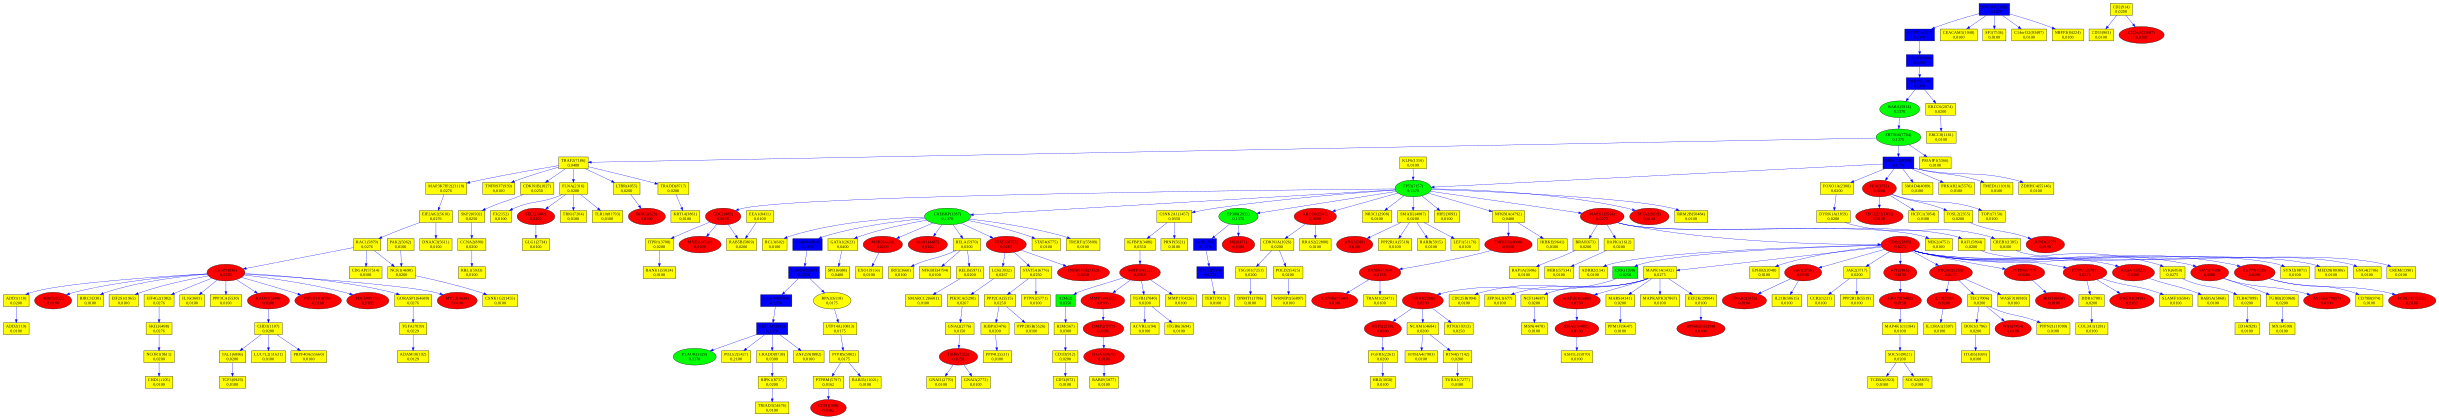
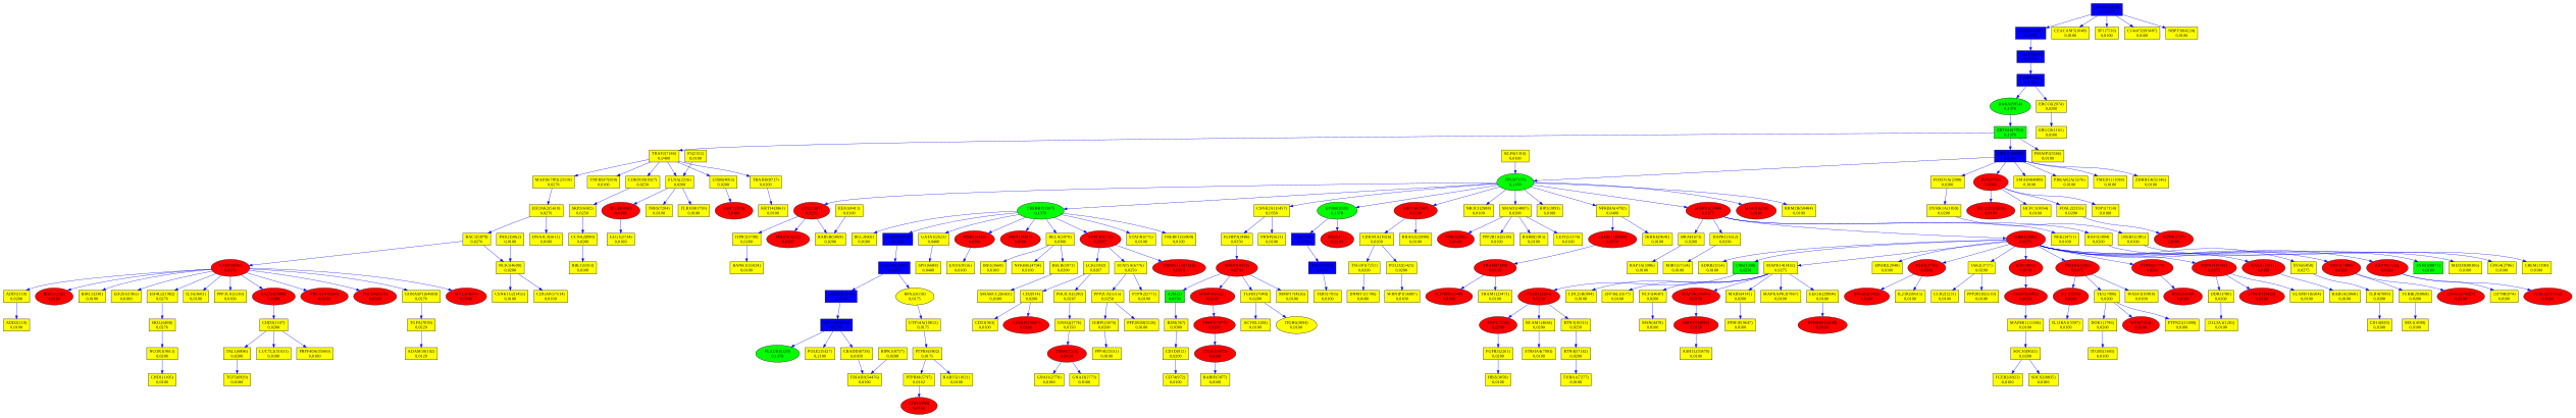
  digraph {
    fontname="Liberation Serif"
    node [fillcolor=yellow fontname="Liberation Serif" shape=box style=filled]
    edge [color=blue fontname="Liberation Serif"]
    n1 [label="ADD1(118)\n0,0200"]
    n2 [label="ADD2(119)\n0,0100"]
    n3 [fillcolor=blue label="PARP1(142)\n0,1370"]
    n4 [label="ERCC6(2074)\n0,0200"]
    n5 [fillcolor=green label="RARA(5914)\n0,1370" shape=ellipse]
    n6 [label="ERCC8(1161)\n0,0100"]
-   n7 [fillcolor=green label="ZBTB16(7704)\n0,1370" shape=ellipse]
+   n7 [fillcolor=green label="ZBTB16(7704)\n0,1370"]
    n8 [label="ADRB2(154)\n0,0100"]
    n9 [fillcolor=blue label="AHR(196)\n0,1370"]
    n10 [fillcolor=blue label="XPO1(7514)\n0,1370"]
    n11 [label="TERT(7015)\n0,0100"]
    n12 [fillcolor=green label="A2M(2)\n0,0350"]
    n13 [label="B2M(567)\n0,0300"]
    n14 [label="CD1D(912)\n0,0200"]
    n15 [label="ACVRL1(94)\n0,0100"]
    n16 [fillcolor=red label="BIRC5(332)\n0,0100" shape=ellipse]
    n17 [label="ADAM10(102)\n0,0129"]
    n18 [label="CD74(972)\n0,0100"]
    n19 [label="BRAF(673)\n0,0200"]
    n20 [label="RAP1A(5906)\n0,0100"]
    n21 [label="DDR1(780)\n0,0200"]
    n22 [label="COL3A1(1281)\n0,0100"]
    n23 [fillcolor=blue label="CASP1(834)\n0,1370"]
    n24 [fillcolor=red label="CASP3(836)\n0,0276" shape=ellipse]
    n25 [label="BIRC3(330)\n0,0100"]
    n26 [label="EIF2S1(1965)\n0,0100"]
    n27 [label="EIF4G2(1982)\n0,0276"]
    n28 [label="IL16(3603)\n0,0100"]
    n29 [label="PPP3CA(5530)\n0,0100"]
    n30 [fillcolor=red label="RAD51(5888)\n0,0200" shape=ellipse]
    n31 [fillcolor=red label="PIP5K1A(8394)\n0,0100" shape=ellipse]
    n32 [fillcolor=red label="PDCD8(9131)\n0,0100" shape=ellipse]
    n33 [label="GORASP1(64689)\n0,0276"]
    n34 [fillcolor=red label="MYL3(4634)\n0,0100" shape=ellipse]
    n35 [label="SKIL(6498)\n0,0276"]
    n36 [label="CHD3(1107)\n0,0200"]
    n37 [label="TGFA(7039)\n0,0229"]
    n38 [fillcolor=red label="BIRC2(329)\n0,0100" shape=ellipse]
    n39 [label="CD2(914)\n0,0200"]
    n40 [label="CD53(963)\n0,0100"]
    n41 [fillcolor=red label="CD2AP(23607)\n0,0100" shape=ellipse]
    n42 [label="TNFRSF7(939)\n0,0100"]
    n43 [label="CCNA2(890)\n0,0200"]
    n44 [label="RBL1(5933)\n0,0100"]
    n45 [fillcolor=red label="CDC2(983)\n0,0250" shape=ellipse]
    n46 [label="ITPR1(3708)\n0,0200"]
    n47 [fillcolor=red label="MNDA(4332)\n0,0100" shape=ellipse]
    n48 [label="RAB5B(5869)\n0,0200"]
    n49 [label="BANK1(55024)\n0,0100"]
    n50 [fillcolor=red label="CDH1(999)\n0,0162" shape=ellipse]
    n51 [label="CDKN1A(1026)\n0,0200"]
    n52 [label="TSG101(7251)\n0,0200"]
    n53 [label="POLD2(5425)\n0,0200"]
    n54 [label="DNMT1(1786)\n0,0100"]
    n55 [label="WRNIP1(56897)\n0,0100"]
    n56 [label="TAL1(6886)\n0,0200"]
    n57 [label="LUC7L2(51631)\n0,0100"]
    n58 [label="PRPF40A(55660)\n0,0100"]
    n59 [label="TCF3(6929)\n0,0100"]
    n60 [label="CDC25B(994)\n0,0100"]
    n61 [label="CDKN1B(1027)\n0,0250"]
    n62 [label="SKP2(6502)\n0,0250"]
    n63 [label="CCR2(1231)\n0,0100"]
    n64 [label="BCL3(602)\n0,0100"]
    n65 [label="CREB1(1385)\n0,0100"]
    n66 [label="CREM(1390)\n0,0100"]
    n67 [fillcolor=green label="CREBBP(1387)\n0,1370" shape=ellipse]
    n68 [fillcolor=blue label="CAMK4(814)\n0,1370"]
    n69 [label="GATA1(2623)\n0,0400"]
    n70 [fillcolor=red label="MSH2(4436)\n0,0200" shape=ellipse]
    n71 [fillcolor=red label="MSX1(4487)\n0,0100" shape=ellipse]
    n72 [label="RELA(5970)\n0,0300"]
    n73 [fillcolor=red label="STAT1(6772)\n0,0267" shape=ellipse]
    n74 [label="STAT4(6775)\n0,0100"]
    n75 [label="TRERF1(55809)\n0,0100"]
    n76 [fillcolor=blue label="GAPDH(2597)\n0,1370"]
    n77 [label="SPI1(6688)\n0,0400"]
    n78 [label="EXO1(9156)\n0,0100"]
    n79 [label="IRF2(3660)\n0,0100"]
    n80 [label="NFKBIE(4794)\n0,0100"]
    n81 [label="RELB(5971)\n0,0200"]
    n82 [label="LCK(3932)\n0,0267"]
    n83 [label="STAT5A(6776)\n0,0250"]
    n84 [fillcolor=red label="TNFRSF1B(7133)\n0,0210" shape=ellipse]
    n85 [fillcolor=blue label="LAMA4(3910)\n0,1370"]
    n86 [label="RPA2(6118)\n0,0175" shape=ellipse]
    n87 [fillcolor=green label="CRK(1398)\n0,0250"]
    n88 [fillcolor=red label="FGFR1(2260)\n0,0250" shape=ellipse]
    n89 [fillcolor=red label="FGF5(2250)\n0,0200" shape=ellipse]
    n90 [label="NCAM1(4684)\n0,0200"]
    n91 [label="RTN3(10313)\n0,0250"]
    n92 [label="ZFP36L1(677)\n0,0100"]
    n93 [label="CSNK2A1(1457)\n0,0350"]
    n94 [label="IGFBP3(3486)\n0,0350"]
    n95 [label="PRNP(5621)\n0,0100"]
    n96 [fillcolor=red label="MMP2(4313)\n0,0350" shape=ellipse]
    n97 [label="MAPK14(1432)\n0,0275"]
    n98 [label="NCF1(4687)\n0,0200"]
    n99 [fillcolor=red label="MAP2K3(5606)\n0,0150" shape=ellipse]
    n100 [label="MARS(4141)\n0,0200"]
    n101 [label="MAPKAPK3(7867)\n0,0100"]
    n102 [label="EEF2K(29904)\n0,0100"]
    n103 [label="MSN(4478)\n0,0100"]
    n104 [fillcolor=red label="SMAD7(4092)\n0,0150" shape=ellipse]
    n105 [label="PPM1F(9647)\n0,0100"]
    n106 [fillcolor=red label="RPS6KB1(6198)\n0,0100" shape=ellipse]
    n107 [label="CD14(929)\n0,0100"]
    n108 [label="DAPK1(1612)\n0,0200"]
    n109 [label="MIB1(57534)\n0,0100"]
    n110 [fillcolor=red label="TSC22D3(1831)\n0,0100" shape=ellipse]
    n111 [fillcolor=blue label="EEF1A1(1915)\n0,1370"]
    n112 [fillcolor=green label="PLAUR(5329)\n0,1370" shape=ellipse]
    n113 [label="POLE2(5427)\n0,2100"]
    n114 [label="CRADD(8738)\n0,0300"]
-   n115 [label="ZNF259(8882)\n0,0100"]
    n116 [label="RIPK1(8737)\n0,0200"]
    n117 [label="KLF6(1316)\n0,0100"]
    n118 [fillcolor=green label="TP53(7157)\n0,1370" shape=ellipse]
    n119 [label="NCOR1(9611)\n0,0200"]
    n120 [fillcolor=green label="EP300(2033)\n0,1370" shape=ellipse]
    n121 [fillcolor=red label="P8(26471)\n0,0100" shape=ellipse]
    n122 [label="EPHB2(2048)\n0,0100"]
    n123 [label="CEACAM5(1048)\n0,0100"]
    n124 [fillcolor=blue label="EWSR1(2130)\n119,1879"]
    n125 [fillcolor=blue label="ATXN3(4287)\n0,1370"]
    n126 [label="SF1(7536)\n0,0100"]
    n127 [label="C14orf32(93487)\n0,0100"]
    n128 [label="NBPF3(84224)\n0,0100"]
    n129 [label="F3(2152)\n0,0100"]
    n130 [label="DOK1(1796)\n0,0200"]
    n131 [label="ITGB5(3693)\n0,0100"]
    n132 [label="FGFR3(2261)\n0,0200"]
    n133 [label="ST8SIA4(7903)\n0,0100"]
    n134 [label="RTN4(57142)\n0,0200"]
    n135 [label="HBZ(3050)\n0,0100"]
    n136 [label="DYRK1A(1859)\n0,0200"]
    n137 [label="FLNA(2316)\n0,0200"]
    n138 [fillcolor=red label="SELE(6401)\n0,0200" shape=ellipse]
    n139 [label="TRIO(7204)\n0,0100"]
    n140 [label="TLR10(81793)\n0,0100"]
    n141 [label="GLG1(2734)\n0,0100"]
    n142 [label="CD79B(974)\n0,0100"]
    n143 [label="FOXO1A(2308)\n0,0200"]
    n144 [label="UTP14A(10813)\n0,0175"]
    n145 [fillcolor=red label="XRCC6(2547)\n0,0200" shape=ellipse]
    n146 [label="RRAS2(22800)\n0,0100"]
    n147 [label="GNAI1(2770)\n0,0100"]
    n148 [label="GNAI3(2773)\n0,0100"]
    n149 [label="GNAQ(2776)\n0,0150"]
    n150 [fillcolor=red label="TSHR(7253)\n0,0150" shape=ellipse]
    n151 [fillcolor=red label="GRB2(2885)\n0,0275" shape=ellipse]
    n152 [fillcolor=red label="JAK1(3716)\n0,0200" shape=ellipse]
    n153 [label="JAK2(3717)\n0,0200"]
    n154 [fillcolor=red label="KIT(3815)\n0,0150" shape=ellipse]
    n155 [fillcolor=red label="PIK3R1(5295)\n0,0275" shape=ellipse]
    n156 [fillcolor=red label="PTPN6(5777)\n0,0200" shape=ellipse]
    n157 [fillcolor=red label="PTPN11(5781)\n0,0275" shape=ellipse]
    n158 [fillcolor=red label="RASA1(5921)\n0,0100" shape=ellipse]
    n159 [label="SYK(6850)\n0,0275"]
    n160 [fillcolor=red label="VAV1(7409)\n0,0200" shape=ellipse]
    n161 [fillcolor=red label="ZAP70(7535)\n0,0200" shape=ellipse]
-   n162 [label="SYNJ2(8871)\n0,0100"]
+   n162 [fillcolor=green label="SYNJ2(8871)\n0,0100"]
    n163 [label="MED28(80306)\n0,0100"]
    n164 [fillcolor=red label="IFNAR2(3455)\n0,0100" shape=ellipse]
    n165 [label="IL21R(50615)\n0,0100"]
    n166 [label="PPP2R1B(5519)\n0,0100"]
    n167 [fillcolor=red label="GRAP2(9402)\n0,0150" shape=ellipse]
    n168 [fillcolor=red label="IL13(3596)\n0,0200" shape=ellipse]
    n169 [label="TEC(7006)\n0,0200"]
    n170 [label="WASF3(10810)\n0,0100"]
    n171 [fillcolor=red label="ROS1(6098)\n0,0100" shape=ellipse]
    n172 [fillcolor=red label="IFNGR1(3459)\n0,0100" shape=ellipse]
    n173 [label="SLAMF1(6504)\n0,0100"]
    n174 [label="RAB5A(5868)\n0,0100"]
    n175 [label="TLR4(7099)\n0,0200"]
    n176 [label="TUBB(203068)\n0,0200"]
    n177 [fillcolor=red label="ZNF655(79027)\n0,0100" shape=ellipse]
    n178 [fillcolor=red label="FCRL3(115352)\n0,0100" shape=ellipse]
    n179 [label="NR3C1(2908)\n0,0100"]
    n180 [label="HCFC1(3054)\n0,0100"]
    n181 [label="CHD1(1105)\n0,0100"]
    n182 [label="IL13RA1(3597)\n0,0100"]
    n183 [fillcolor=red label="ITGA3(3675)\n0,0100" shape=ellipse]
    n184 [label="RABIF(5877)\n0,0100"]
    n185 [label="SOCS3(9021)\n0,0200"]
    n186 [label="TCEB2(6923)\n0,0100"]
    n187 [label="SOCS2(8835)\n0,0100"]
    n188 [fillcolor=red label="JUN(3725)\n0,0200" shape=ellipse]
    n189 [label="FOSL2(2355)\n0,0200"]
    n190 [label="TOP1(7150)\n0,0100"]
    n191 [fillcolor=red label="JUND(3727)\n0,0100" shape=ellipse]
    n192 [fillcolor=red label="ANK3(288)\n0,0100" shape=ellipse]
    n193 [label="MAP4K1(11184)\n0,0100"]
    n194 [fillcolor=red label="MMP14(4323)\n0,0105" shape=ellipse]
    n195 [label="TGFB1(7040)\n0,0200"]
    n196 [label="MMP17(4326)\n0,0100"]
    n197 [label="PIK3CA(5290)\n0,0267"]
    n198 [label="LTBR(4055)\n0,0200"]
    n199 [label="SMAD2(4087)\n0,0200"]
    n200 [label="PPP2R1A(5518)\n0,0100"]
    n201 [label="RARB(5915)\n0,0100"]
    n202 [label="LEF1(51176)\n0,0100"]
    n203 [fillcolor=blue label="SMAD3(4088)\n0,1370"]
    n204 [label="SMAD4(4089)\n0,0100"]
    n205 [label="PRKAR2A(5576)\n0,0100"]
    n206 [label="TMED1(11018)\n0,0100"]
    n207 [label="ZDHHC4(55146)\n0,0100"]
    n208 [label="HIP2(3093)\n0,0100"]
    n209 [label="NFKBIA(4792)\n0,0400"]
    n210 [fillcolor=red label="MAPK1(5594)\n0,0275" shape=ellipse]
    n211 [fillcolor=red label="MTA2(9219)\n0,0100" shape=ellipse]
    n212 [label="RRM2B(50484)\n0,0100"]
    n213 [label="ASH1L(55870)\n0,0100"]
    n214 [label="IGBP1(3476)\n0,0200"]
    n215 [label="PPP4C(5531)\n0,0100"]
    n216 [fillcolor=red label="TIMP2(7077)\n0,0105" shape=ellipse]
-   n217 [label="ITGB6(3694)\n0,0100"]
+   n217 [label="ITGB6(3694)\n0,0100" shape=ellipse]
    n218 [label="MX1(4599)\n0,0100"]
    n219 [label="CSNK1G2(1455)\n0,0100"]
    n220 [label="NCK1(4690)\n0,0200"]
    n221 [label="PAK2(5062)\n0,0100"]
    n222 [label="NEK2(4751)\n0,0100"]
    n223 [fillcolor=red label="TNFSF11(8600)\n0,0150" shape=ellipse]
    n224 [label="IKBKE(9641)\n0,0100"]
    n225 [fillcolor=red label="TRAF6(7189)\n0,0150" shape=ellipse]
    n226 [fillcolor=red label="WAS(7454)\n0,0100" shape=ellipse]
    n227 [label="PTPN21(11099)\n0,0100"]
    n228 [label="KRT14(3861)\n0,0100"]
    n229 [label="PMAIP1(5366)\n0,0100"]
    n230 [label="PPP2CA(5515)\n0,0250"]
    n231 [label="PPP2R5B(5526)\n0,0100"]
    n232 [label="RAF1(5894)\n0,0200"]
    n233 [label="GNG4(2786)\n0,0100"]
    n234 [label="EIF2AK2(5610)\n0,0276"]
    n235 [label="DNAJC3(5611)\n0,0100"]
    n236 [label="RAC1(5879)\n0,0276"]
    n237 [label="CDGAP(57514)\n0,0100"]
    n238 [label="PTPRM(5797)\n0,0162"]
    n239 [label="TRAF2(7186)\n0,0400"]
    n240 [label="SMARCC2(6601)\n0,0100"]
    n241 [label="PTPRS(5802)\n0,0175"]
    n242 [label="PTPN2(5771)\n0,0100"]
    n243 [label="EEA1(8411)\n0,0100"]
    n244 [label="TRADD(8717)\n0,0200"]
    n245 [label="MAP3K7IP2(23118)\n0,0276"]
    n246 [fillcolor=red label="IL17RB(55540)\n0,0100" shape=ellipse]
    n247 [label="TRAM1(23471)\n0,0100"]
    n248 [label="TUBA1(7277)\n0,0100"]
    n249 [label="RAB35(11021)\n0,0100"]
    n250 [label="TRIAD3(54476)\n0,0100"]
    n1 -> n2
    n3 -> n4
    n3 -> n5
    n4 -> n6
    n5 -> n7
    n7 -> n203
    n7 -> n229
    n7 -> n239
    n9 -> n10
    n10 -> n11
    n12 -> n13
    n13 -> n14
    n14 -> n18
    n19 -> n20
    n21 -> n22
    n23 -> n3
    n24 -> n1
    n24 -> n16
    n24 -> n25
    n24 -> n26
    n24 -> n27
    n24 -> n28
    n24 -> n29
    n24 -> n30
    n24 -> n31
    n24 -> n32
    n24 -> n33
    n24 -> n34
    n27 -> n35
    n30 -> n36
    n33 -> n37
    n35 -> n119
    n36 -> n56
    n36 -> n57
    n36 -> n58
    n37 -> n17
    n39 -> n40
    n39 -> n41
    n43 -> n44
    n45 -> n46
    n45 -> n47
    n45 -> n48
    n46 -> n49
    n51 -> n52
    n51 -> n53
    n52 -> n54
    n53 -> n55
    n56 -> n59
    n61 -> n62
    n62 -> n43
    n65 -> n66
    n67 -> n64
    n67 -> n68
    n67 -> n69
    n67 -> n70
    n67 -> n71
    n67 -> n72
    n67 -> n73
    n67 -> n74
    n67 -> n75
    n68 -> n76
    n69 -> n77
    n70 -> n78
    n72 -> n79
    n72 -> n80
    n72 -> n81
    n73 -> n82
    n73 -> n83
    n73 -> n84
    n76 -> n85
    n76 -> n86
    n81 -> n240
+   n82 -> n39
    n82 -> n197
    n83 -> n230
    n83 -> n242
    n85 -> n111
    n86 -> n144
    n87 -> n88
    n88 -> n89
    n88 -> n90
    n88 -> n91
    n89 -> n132
    n90 -> n133
-   n90 -> n134
+   n91 -> n134
    n93 -> n94
    n93 -> n95
    n94 -> n96
    n96 -> n12
    n96 -> n194
    n96 -> n195
    n96 -> n196
    n97 -> n60
    n97 -> n92
    n97 -> n98
    n97 -> n99
    n97 -> n100
    n97 -> n101
    n97 -> n102
    n98 -> n103
    n99 -> n104
    n100 -> n105
    n102 -> n106
    n104 -> n213
    n108 -> n109
    n111 -> n112
    n111 -> n113
    n111 -> n114
-   n111 -> n115
-   n114 -> n116
+   n114 -> n250
    n116 -> n250
    n117 -> n118
    n118 -> n45
    n118 -> n67
    n118 -> n93
    n118 -> n120
    n118 -> n145
    n118 -> n179
    n118 -> n199
    n118 -> n208
    n118 -> n209
    n118 -> n210
    n118 -> n211
    n118 -> n212
    n119 -> n181
    n120 -> n9
    n120 -> n121
    n124 -> n123
    n124 -> n125
    n124 -> n126
    n124 -> n127
    n124 -> n128
    n125 -> n23
    n130 -> n131
    n132 -> n135
    n134 -> n248
    n136 -> n65
-   n137 -> n129
+   n129 -> n137
    n137 -> n138
    n137 -> n139
    n137 -> n140
    n138 -> n141
    n143 -> n136
    n144 -> n241
    n145 -> n51
    n145 -> n146
    n149 -> n150
    n150 -> n147
    n150 -> n148
    n151 -> n8
    n151 -> n87
    n151 -> n97
    n151 -> n122
    n151 -> n152
    n151 -> n153
    n151 -> n154
    n151 -> n155
    n151 -> n156
    n151 -> n157
    n151 -> n158
    n151 -> n159
    n151 -> n160
    n151 -> n161
    n151 -> n162
    n151 -> n163
    n152 -> n164
    n152 -> n165
    n153 -> n63
    n153 -> n166
    n154 -> n167
    n155 -> n168
    n155 -> n169
    n155 -> n170
    n156 -> n171
    n157 -> n21
    n157 -> n172
    n157 -> n173
    n158 -> n174
    n159 -> n175
    n160 -> n176
    n160 -> n177
    n161 -> n142
    n161 -> n178
    n167 -> n193
    n168 -> n182
    n169 -> n130
    n169 -> n226
    n169 -> n227
    n175 -> n107
    n176 -> n218
    n183 -> n184
    n185 -> n186
    n185 -> n187
    n188 -> n110
    n188 -> n180
    n188 -> n189
    n188 -> n190
    n189 -> n191
    n193 -> n185
    n194 -> n216
    n195 -> n15
    n195 -> n217
    n197 -> n149
    n198 -> n38
    n199 -> n192
    n199 -> n200
    n199 -> n201
    n199 -> n202
    n203 -> n118
    n203 -> n143
    n203 -> n188
    n203 -> n204
    n203 -> n205
    n203 -> n206
    n203 -> n207
    n209 -> n223
    n209 -> n224
    n210 -> n19
    n210 -> n108
    n210 -> n151
    n210 -> n222
    n210 -> n232
    n214 -> n215
    n216 -> n183
    n220 -> n219
    n221 -> n220
    n223 -> n225
    n225 -> n246
    n225 -> n247
    n230 -> n214
    n230 -> n231
    n232 -> n233
    n234 -> n235
    n234 -> n236
    n236 -> n24
    n236 -> n220
-   n236 -> n237
+   n220 -> n237
    n238 -> n50
    n239 -> n42
    n239 -> n61
    n239 -> n137
    n239 -> n198
    n239 -> n244
    n239 -> n245
    n241 -> n238
    n241 -> n249
    n243 -> n48
    n244 -> n228
    n245 -> n234
  }
